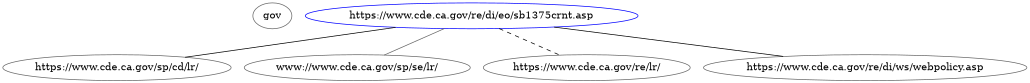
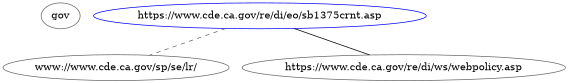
  strict graph {
    node [color=gray40]
    edge [color=black style=solid]
    n1 [child_link="['https://www.cde.ca.gov/sp/cd/lr/', 'https://www.cde.ca.gov/sp/se/lr/', 'https://www.cde.ca.gov/re/di/eo/genequitytitleix.asp', 'https://www.cde.ca.gov/re/lr/', 'https://www.cde.ca.gov/re/di/ws/webpolicy.asp']" data="b\"\nWeb Policy - Web Site Information (CA Dept of Education)\nSkip to main content\nCalifornia Department of Education\nSearch\nNavigation Menu\nCalifornia Department of Education\nCA Dept of Education\nSearch Site\nSearch\nTeaching & Learning\nTeaching & Learning Home\nBecoming an Educator\nBecome a Teacher\nCareer Technical Education\nBusiness & Marketing\nHealth Careers Education\nIndustrial & Technology Education\nPerkins\nROCP\nStandards & Framework\nWork Experience Education (WEE)\nCurriculum and Instruction Resources\nCommon Core State Standards\nCurriculum Frameworks & Instructional Materials\nDistance Learning\nDriver Education\nMulti-Tiered System of Supports\nRecommended Literature\nSchool Libraries\nService-Learning\nSpecialized Media\nGrade Spans\nEarly Education\nP-3 Alignment\nElementary\nMiddle Grades\nHigh School\nPostsecondary\nAdult Education\nProfessional Learning\nAdministrators\nBecome a Teacher\nCurriculum Areas Professional Standards\nQuality Schooling Framework\nSocial and Emotional Learning\nSubject Areas\nComputer Science\nEnglish Language Arts\nHealth\nHistory-Social Science\nMathematics\nPhysical Education\nScience\nVisual & Performing Arts\nWorld Languages\nTesting & Accountability\nTesting & Accountability Home\nAccountability\nCalifornia School Dashboard and System of Support\nDashboard Alternative School Status (DASS)\nLocal Educational Agency Accountability Report Card\nSchool Accountability Report Card (SARC)\nState Accountability Report Card\nCompliance Monitoring\nDistrict & School Interventions\nAwards and Recognition\nAcademic Achievement Awards\nCalifornia Distinguished Schools Program\nCalifornia Teachers of the Year\nClassified School Employees of the Year\nCalifornia Gold Ribbon Schools\nTesting\nAssessment Information\nCA Assessment of Student Performance and Progress (CAASPP)\nCA Proficiency Program (CPP)\nEnglish Language Proficiency Assessments for CA (ELPAC)\nGrade Two Diagnostic Assessment\nHigh School Equivalency Tests (HSET)\nNational Assessment of Educational Progress (NAEP)\nPhysical Fitness Testing (PFT)\nSmarter Balanced Assessment System\nFinance & Grants\nFinance & Grants Home\nAccounting\nDefinitions, Instructions, & Procedures\nIndirect Cost Rates (ICR)\nStandardized Account Code Structure (SACS)\nAllocations & Apportionments\nCategorical Programs\nEarly Education\nConsolidated Application\nFederal Cash Management\nLocal Control Funding Formula\nPrincipal Apportionment\nFunding\nAvailable Funding\nFunding Results\nProjected Funding\nSearch CDE Funding\nOutside Funding\nFunding Tools & Materials\nFinance & Grants Other Topics\nAuditing\nFiscal Oversight\nReports\nSoftware & Forms\nData & Statistics\nData & Statistics Home\nAccessing Educational Data\nAbout CDE's Education Data\nAbout DataQuest\nData Reports by Topic\nDownloadable Data Files\nData Collections\nCalifornia Basic Educational Data System (CBEDS)\nCalifornia Longitudinal Pupil Achievement Data System (CALPADS)\nConsolidated Application and Reporting System (CARS)\nCradle-to-Career Data System\nFinancial\nAnnual Financial Data\nCertificated Salaries & Benefits\nCurrent Expense of Education & Per-pupil Spending\nIndirect Cost Rates (ICR)\nData Governance\nData Privacy\nEducational Data Governance (EDGO)\nStudent Health & Support\nFree and Reduced Price Meal Eligibility Data\nFood Programs\nData Requests\nSchool & District Information\nCalifornia School Directory\nCharter School Locator\nCounty-District-School Administration\nPrivate School Data\nPublic Schools and District Data Files\nRegional Occupational Centers & Programs\nSchool Performance\nCalifornia School Dashboard and System of Support\nPostsecondary Preparation\nSpecialized Programs\nSpecialized Programs Home\nAdult Education\nDirectory of Schools\nFederal Grants Administration\nCharter Schools\nEarly Education\nContractor Information\nLaws, Regulations, & Requirements\nProgram Overview\nResources\nEducational Options\nIndependent Study\nOpen Enrollment\nEnglish Learners\nTitle III\nSpecial Education\nAdministration & Support\nAnnouncements & Current Issues\nData Collection & Reporting\nFamily Involvement & Partnerships\nLaws, Regulations, & Requirements\nQuality Assurance Process\nServices & Resources\nTitle I\nCA Equity Performance and Improvement Program\nImproving Academic Achievement\nSchoolwide Programs\nStatewide System of School Support (S4)\nSpecialized Programs Other Topics\nAmerican Indian\nGifted & Talented Education\nHomeless Education\nMigrant/International\nPrivate Schools and Schooling at Home\nState Special Schools\nLearning Support\nLearning Support Home\nAttendance Improvement\nSchool Attendance Review Boards\nTruancy\nExpanded Learning\n21st Century Community Learning Centers\nAfter School Education & Safety Program\nExpanded Learning Opportunities Program\nNutrition\nChild & Adult Care Food Program (CACFP)\nChild Nutrition Information & Payment System (CNIPS)\nRates, Eligibility Scales, & Funding\nSchool Nutrition\nParents/Family & Community\nClearinghouse for Multilingual Documents\nSchool Disaster and Emergency Management\nLearning Support Other Topics\nClass Size Reduction\nEducation Technology\nEducational Counseling\nHealth\nMental Health\nSafe Schools\nSchool Facilities\nTransportation\nYouth Development\nProfessional Learning\nProfessional Learning Home\nAdministrators\nCurriculum Areas\nProfessional Standards\nQuality Schooling Framework\nTitle II, Part A Resources and Guidance\nHome\nResources\nDepartment Information\nWeb Site Information\nWeb Policy\nPolicy Statement for the California Department of Education Web Site.\nAccessibility\nThe Department is required by federal and state law to make information intended for the general public accessible to individuals with disabilities.\nConditions of Use\nBy visiting this Web site, you are accepting the policies and practices described in this notice.\nCopyright Statement\nDiscloses the copyright practices for the California Department of Education.\nLinking Policy\nThis linking policy discloses the linking practices for the California Department of Education (CDE) Web site.\nMinimum Web Browser Requirement\nIt is the intent of CDE that all of its Web pages and Web-based applications\nwill work well with the current stable release and one previous release of Mozilla Firefox, Apple Safari, Google Chrome, and Microsoft Edge.\nPrivacy Policy\nThis privacy statement discloses the privacy practices for the California Department of Education.\nSignature Policy\nThe Department's statement on the use of signatures on the California Department of Education Web site.\nQuestions:\nWeb Services Office | tsdweb@cde.ca.gov\nLast Reviewed: Saturday, October 29, 2022\nShare this Page\nShare via Email\nShare with Twitter\nShare with Facebook\nShare with LinkedIn\nShare via Link\nRelated ContentMinimum Web Browser RequirementMinimum requirements for the California Department of Education Web site to display properly.Web, Document, and Accessibility StandardsFor all Web products (Web pages, Web documents, Web sites, Web applications, or other Web services) developed by the CDE, by CDE personnel, or as a result of a contract with the CDE, these Web standards must be followed.\nTrending in Department Information\nContact Us\nStudent Records & Transcripts\nDistrict Transfers\nFrequently Asked Questions\nEmployment Opportunities\nGender Equity/Title IX\nJob Announcements\nCalifornia Department of Education FAQ\nOrganization\nExamination Bulletins\nEqual Opportunity and Access\nMore Trending Items\nRecently Posted in Department Information\nMS PowerPoint Standards  (added 09-Oct-2023)\nRequirements for Microsoft (MS) PowerPoint presentations that are developed, procured, maintained, or used under the purview of the California Department of Education (CDE).\nFooter Navigation Menu\nAbout CDE\nCDE Locations\nCDE Mission\nCDE Organization\nContact Us\nEqual Opportunity\nJobs at CDE\nNewsroom\nStay Connected with CDE\nSuperintendent's Initiatives\nState Board of Education\nMeeting Agendas\nMeeting Minutes & Schedule\nMembers\nPopular Content\nCalifornia School Dashboard\nCommon Core State Standards\nComplaint Procedures\nContent Standards\nCurriculum Resources\nEducation Funding\nEnglish Language Development Standards\nFinancial Allocations & Apportionments\nHigh School Equivalency Tests\nHigh School Graduation Requirements\nKindergarten in California\nReleased Test Questions\nSocial and Emotional Learning\nStandards & Frameworks\nPopular Program Areas\nAccountability - School Performance\nCareer Technical Education\nCharter Schools\nChild Nutrition\nChild Development\nDisaster and Emergency Management\nExpanded Learning\nPrincipal Apportionments\nSafe Schools\nSchool Facilities\nSpecial Education\nStandardized Testing\nTitle I\nTitle III\nResources\nCalifornia School Directory\nEducation Calendars\nEducation FAQs\nLanguage Access Complaint\nLaws & Regulations\nMultilingual Documents\nPublications\nSchool and District Reports\n>> More Resources\nSite Information\nA-Z Index | Site Map\nWeb Policy\nAccessibility Certification\n\xc2\xa9 California Department of Education\"" label=gov]
    "https://www.cde.ca.gov/re/di/eo/sb1375crnt.asp" [color=blue]
-   "https://www.cde.ca.gov/sp/cd/lr/"
    n4 [label="www://www.cde.ca.gov/sp/se/lr/"]
-   "https://www.cde.ca.gov/re/lr/"
    "https://www.cde.ca.gov/re/di/ws/webpolicy.asp"
-   "https://www.cde.ca.gov/re/di/eo/sb1375crnt.asp" -- "https://www.cde.ca.gov/sp/cd/lr/"
-   "https://www.cde.ca.gov/re/di/eo/sb1375crnt.asp" -- n4 [color=gray40]
-   "https://www.cde.ca.gov/re/di/eo/sb1375crnt.asp" -- "https://www.cde.ca.gov/re/lr/" [style=dashed]
+   "https://www.cde.ca.gov/re/di/eo/sb1375crnt.asp" -- n4 [color=gray40 style=dashed]
    "https://www.cde.ca.gov/re/di/eo/sb1375crnt.asp" -- "https://www.cde.ca.gov/re/di/ws/webpolicy.asp"
  }
